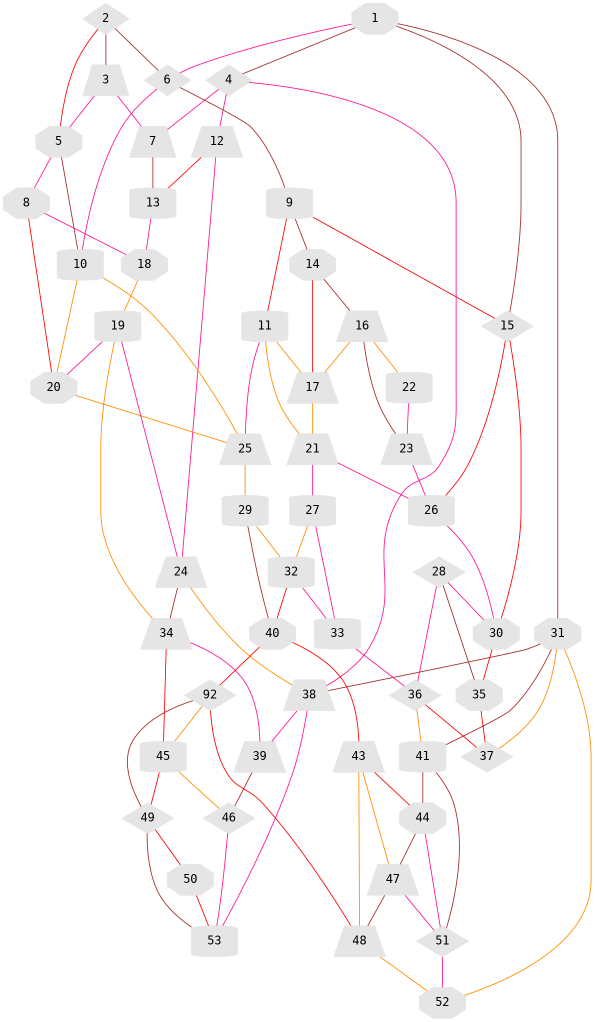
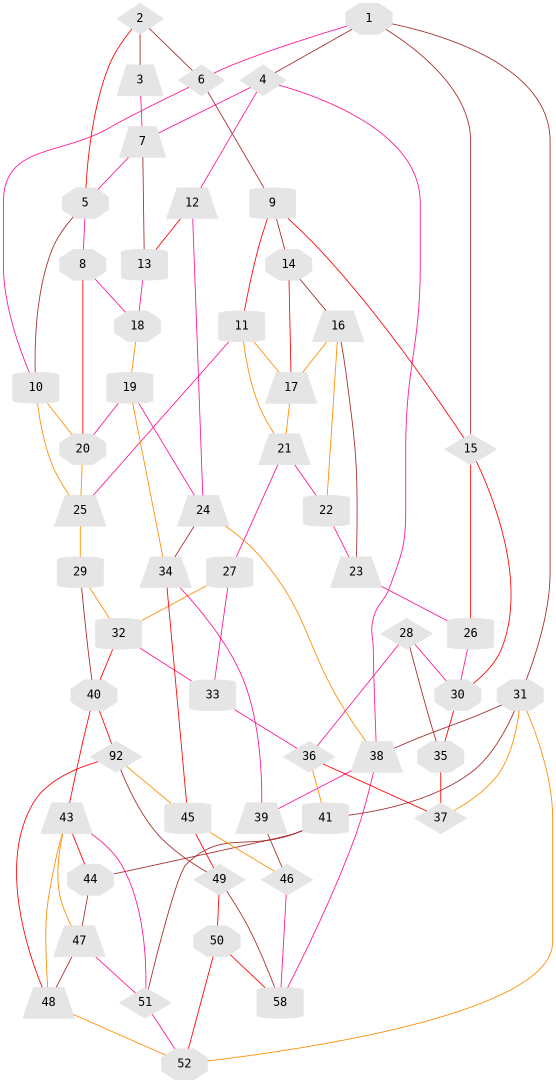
  graph {
    fontname="DejaVu Sans Mono"
    node [color=gray90 fontname="DejaVu Sans Mono" shape=trapezium style=filled]
    edge [color=deeppink fontname="DejaVu Sans Mono" weight=1.0]
    1 [shape=octagon]
    4 [shape=diamond]
    6 [shape=diamond]
    15 [shape=diamond]
    31 [shape=octagon]
    7
    12
    38
    10 [shape=cylinder]
    9 [shape=cylinder]
    26 [shape=cylinder]
    30 [shape=octagon]
    37 [shape=diamond]
    41 [shape=cylinder]
    52 [shape=octagon]
    2 [shape=diamond]
    3
    5 [shape=octagon]
    8 [shape=octagon]
    13 [shape=cylinder]
    24
    39
-   53 [shape=cylinder]
+   53 [shape=cylinder label=58]
    18 [shape=octagon]
    20 [shape=octagon]
    25
    11 [shape=cylinder]
    14 [shape=octagon]
    19 [shape=cylinder]
    17
    21
    16
    29 [shape=cylinder]
    22 [shape=cylinder]
    27 [shape=cylinder]
    34
    23
    35 [shape=octagon]
    45 [shape=cylinder]
    32 [shape=cylinder]
    33 [shape=cylinder]
    40 [shape=octagon]
    36 [shape=diamond]
    28 [shape=diamond]
    n45 [label=92 shape=diamond]
    43
    44 [shape=octagon]
    51 [shape=diamond]
    46 [shape=diamond]
    49 [shape=diamond]
    48
    47
    50 [shape=octagon]
    1 -- 4 [color=brown]
    1 -- 6
    1 -- 15 [color=brown]
    1 -- 31 [color=brown]
    4 -- 7 [weight=2.0]
    4 -- 12
    4 -- 38
    6 -- 10
    6 -- 9 [color=brown]
    15 -- 26 [color=red]
    15 -- 30 [color=red]
    31 -- 38 [color=brown]
    31 -- 37 [color=darkorange]
    31 -- 41 [color=brown]
    31 -- 52 [color=darkorange]
    7 -- 13 [color=brown]
    12 -- 13 [color=red]
    12 -- 24
    38 -- 39
    38 -- 53
    10 -- 20 [color=darkorange]
    10 -- 25 [color=darkorange]
    9 -- 15 [color=red]
    9 -- 11 [color=red]
    9 -- 14 [color=brown]
    26 -- 30
    30 -- 35 [color=red]
    41 -- 44 [color=brown]
    41 -- 51 [color=brown]
    2 -- 6 [color=brown]
    2 -- 3 [color=brown]
    2 -- 5 [color=red]
    3 -- 7
-   3 -- 5
+   7 -- 5
    5 -- 10 [color=brown]
    5 -- 8
    8 -- 18
    8 -- 20 [color=red]
    13 -- 18 [weight=2.0]
    24 -- 38 [color=darkorange]
    24 -- 34 [color=brown]
    39 -- 46 [color=brown weight=2.0]
    18 -- 19 [color=darkorange]
    20 -- 25 [color=darkorange]
    25 -- 29 [color=darkorange]
    11 -- 25
    11 -- 17 [color=darkorange]
    11 -- 21 [color=darkorange]
    14 -- 17 [color=red]
    14 -- 16 [color=brown]
    19 -- 24
    19 -- 20
    19 -- 34 [color=darkorange]
    17 -- 21 [color=darkorange]
-   21 -- 26
+   21 -- 22
    21 -- 27
    16 -- 17 [color=darkorange]
    16 -- 22 [color=darkorange]
    16 -- 23 [color=brown]
    29 -- 32 [color=darkorange]
    29 -- 40 [color=brown]
    22 -- 23
    27 -- 32 [color=darkorange]
    27 -- 33
    34 -- 39
    34 -- 45 [color=red]
    23 -- 26 [weight=2.0]
    35 -- 37 [color=red weight=2.0]
    45 -- 46 [color=darkorange]
    45 -- 49 [color=red]
    32 -- 33
    32 -- 40 [color=red]
    33 -- 36
    40 -- n45 [color=red]
    40 -- 43 [color=red]
    36 -- 37 [color=red]
    36 -- 41 [color=darkorange]
    28 -- 30
    28 -- 35 [color=brown]
    28 -- 36
    n45 -- 45 [color=darkorange]
    n45 -- 49 [color=brown]
    n45 -- 48 [color=red]
    43 -- 44 [color=red]
    43 -- 48 [color=darkorange]
    43 -- 47 [color=darkorange]
-   44 -- 51
+   43 -- 51
    44 -- 47 [color=brown]
    51 -- 52
    46 -- 53
    49 -- 53 [color=brown]
    49 -- 50 [color=red]
    48 -- 52 [color=darkorange]
    47 -- 51
    47 -- 48 [color=brown]
+   50 -- 52 [color=red]
    50 -- 53 [color=red]
  }
